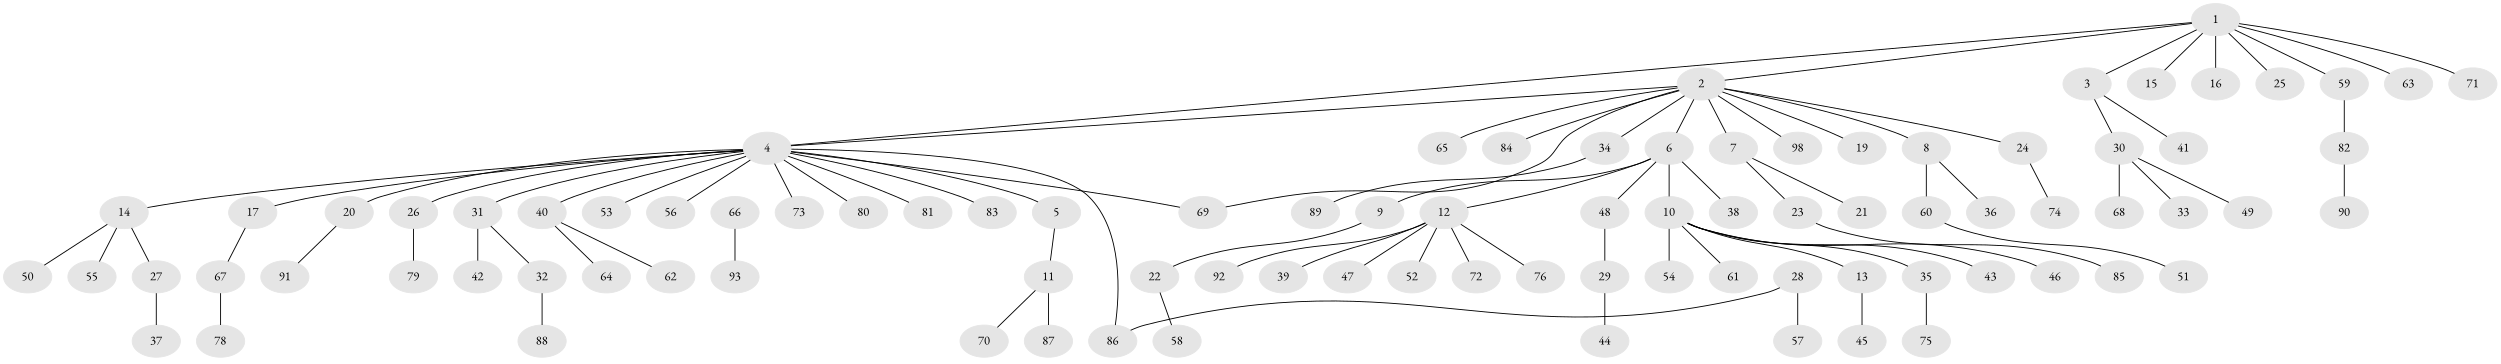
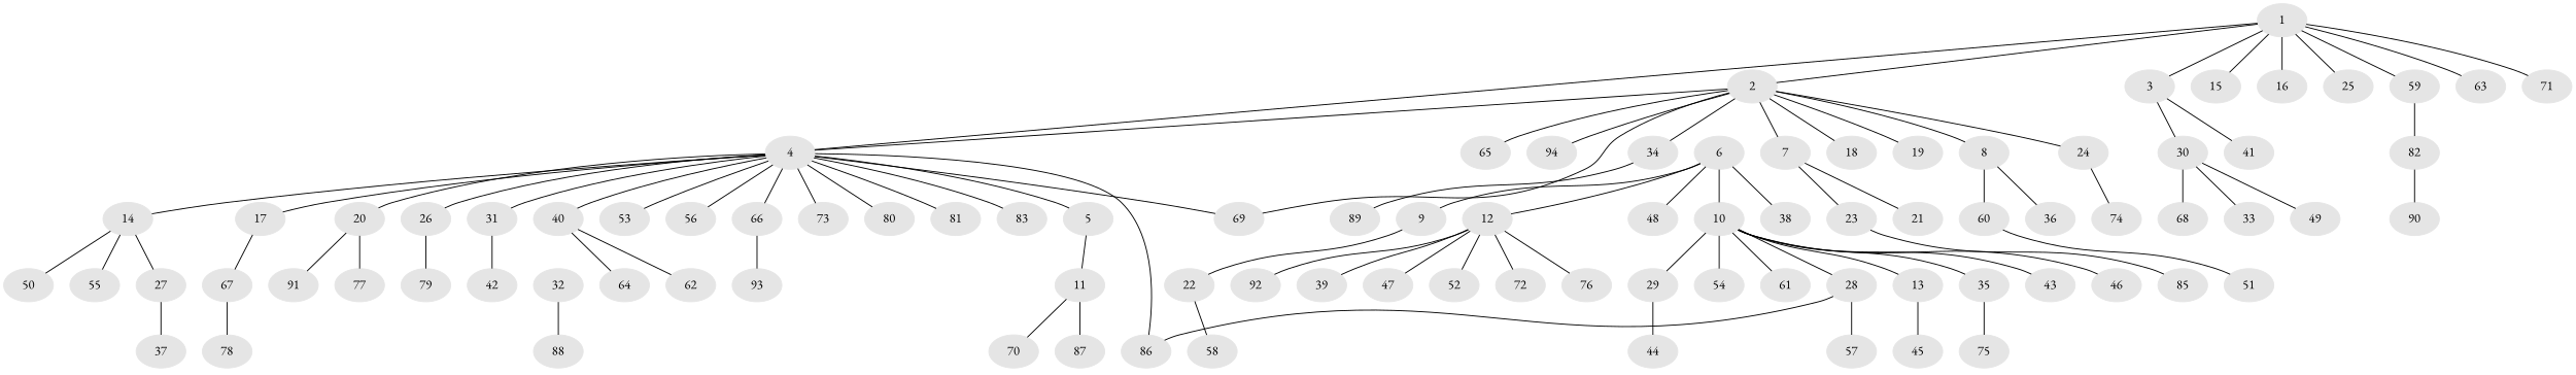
  graph {
    fontname="EB Garamond"
    node [color=gray90 fontname="EB Garamond" style=filled]
    edge [fontname="EB Garamond"]
    1
    2
    3
    4
    15
    16
    25
    59
    63
    71
    6
    7
    8
-   18 [label=98]
+   18
    19
    24
    34
    65
    69
-   84
+   84 [label=94]
    30
    41
    5
    14
    17
    20
    26
    31
    40
    53
    56
    66
    73
    80
    81
    83
    86
    82
    9
    12
    38
    48
    10
    21
    23
    36
    60
    74
    89
    33
    49
    68
    11
    27
    50
    55
    67
+   77
    91
    79
    32
    42
    62
    64
    93
    70
    87
    22
    39
    47
    52
    72
    76
    92
    13
    28
    29
    35
    43
    46
    54
    61
    85
    51
    58
    45
    57
    44
    75
    37
    78
    88
    90
    1 -- 2
    1 -- 3
    1 -- 4
    1 -- 15
    1 -- 16
    1 -- 25
    1 -- 59
    1 -- 63
    1 -- 71
    2 -- 4
-   2 -- 6
    2 -- 7
    2 -- 8
    2 -- 18
    2 -- 19
    2 -- 24
    2 -- 34
    2 -- 65
    2 -- 69
    2 -- 84
    3 -- 30
    3 -- 41
    4 -- 69
    4 -- 5
    4 -- 14
    4 -- 17
    4 -- 20
    4 -- 26
    4 -- 31
    4 -- 40
    4 -- 53
    4 -- 56
+   4 -- 66
    4 -- 73
    4 -- 80
    4 -- 81
    4 -- 83
    4 -- 86
    59 -- 82
    6 -- 9
    6 -- 12
    6 -- 38
    6 -- 48
    6 -- 10
    7 -- 21
    7 -- 23
    8 -- 36
    8 -- 60
    24 -- 74
    34 -- 89
    30 -- 33
    30 -- 49
    30 -- 68
    5 -- 11
    14 -- 27
    14 -- 50
    14 -- 55
    17 -- 67
+   20 -- 77
    20 -- 91
    26 -- 79
-   31 -- 32
    31 -- 42
    40 -- 62
    40 -- 64
    66 -- 93
    82 -- 90
    9 -- 22
    12 -- 39
    12 -- 47
    12 -- 52
    12 -- 72
    12 -- 76
    12 -- 92
    10 -- 13
-   48 -- 29
+   10 -- 28
+   10 -- 29
    10 -- 35
    10 -- 43
    10 -- 46
    10 -- 54
    10 -- 61
    23 -- 85
    60 -- 51
    11 -- 70
    11 -- 87
    27 -- 37
    67 -- 78
    32 -- 88
    22 -- 58
    13 -- 45
    28 -- 86
    28 -- 57
    29 -- 44
    35 -- 75
  }
